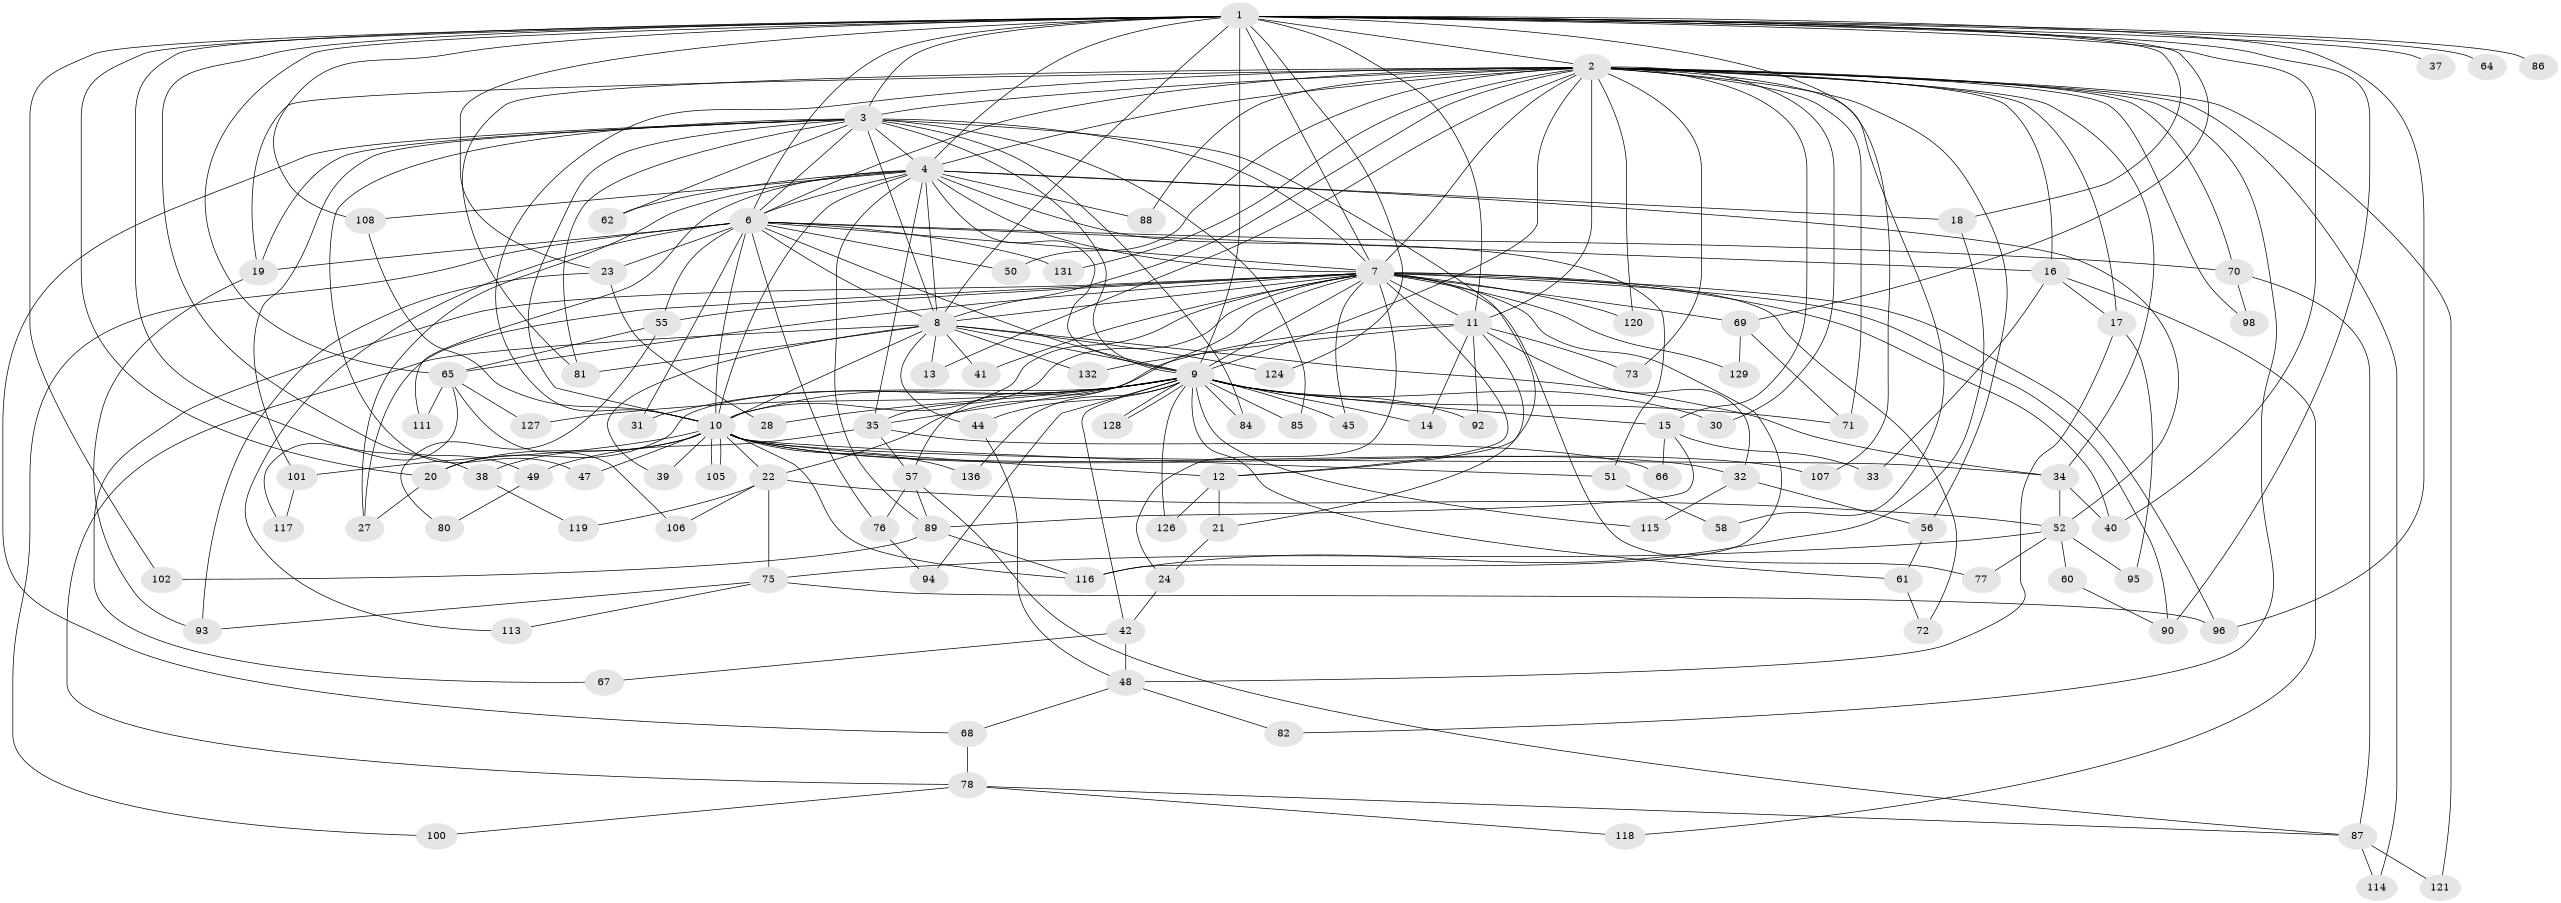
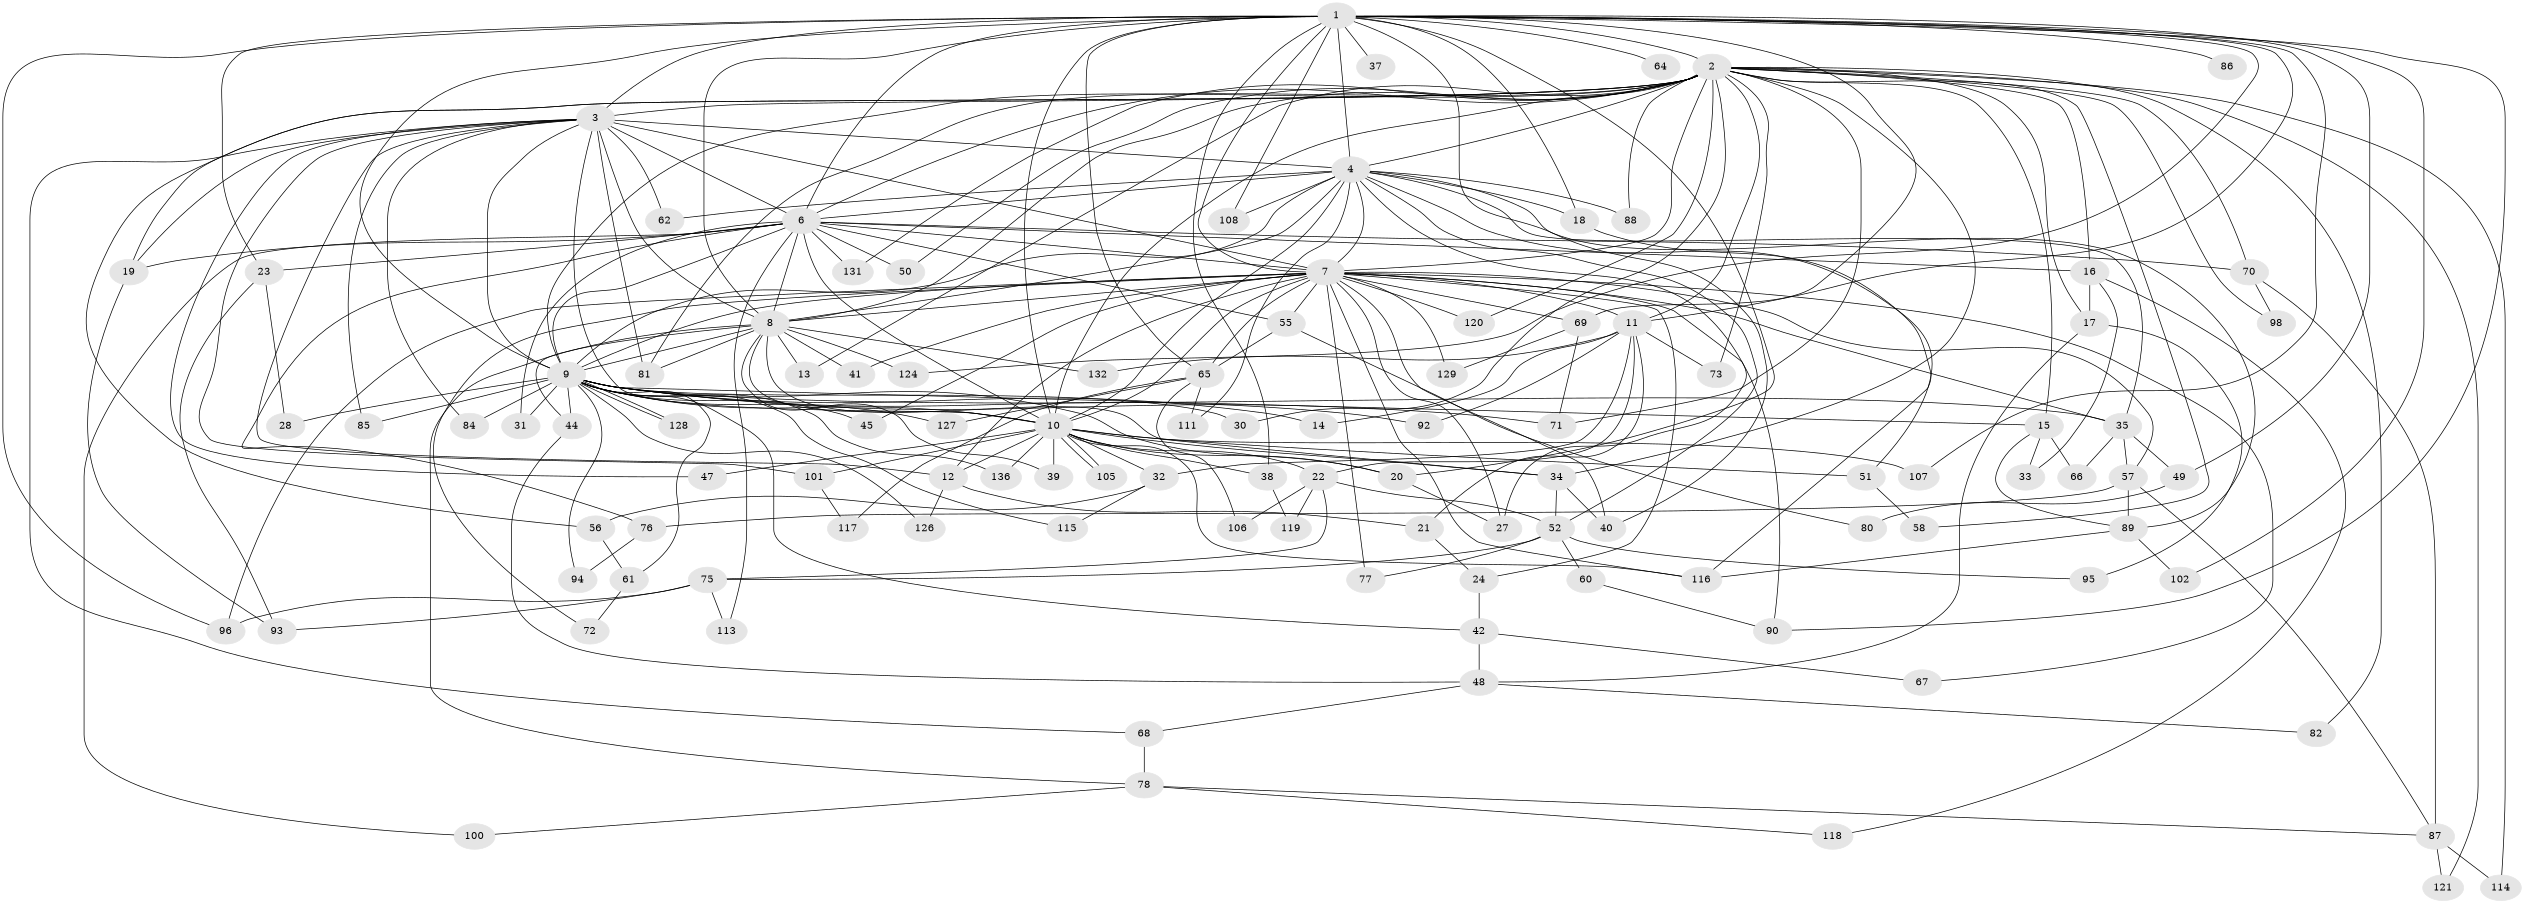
  graph {
    node [color=gray90 style=filled]
    1 [super="+5"]
    2 [super="+25"]
    3 [super="+83"]
    4 [super="+74"]
    6 [super="+63"]
    7 [super="+134"]
    8 [super="+103"]
    9 [super="+53"]
    10 [super="+135"]
    11 [super="+26"]
    18 [super="+59"]
    20 [super="+43"]
    23 [super="+29"]
    37
    38
    40 [super="+91"]
    49
    64
    65 [super="+104"]
    69 [super="+79"]
    86
    90
    96 [super="+123"]
    102
    107
    108
    124
    13
    15
    16 [super="+54"]
    17
    19 [super="+46"]
    30
    34 [super="+110"]
    50
    56
    58
    70
    71
    73
    81
    82
    88
    98
    114
    120
    121
    131
    12 [super="+36"]
    47
    62
    68 [super="+125"]
    84
    85
    101
    27 [super="+122"]
    35
    51
    52 [super="+109"]
    89 [super="+130"]
    111
    31
    55
    76
    100
    113
    24
    41
    45
    57 [super="+99"]
    67
    72
    77
    116 [super="+133"]
    129
    39
    44
    78
    132
    14
    28
    42
    61
    92
    94
    115
    126
    127
    128
    136
    22
    32
    105
    21
    93
    119
    80
    106
    117
    33
    66
    118
    48
    95
    87 [super="+97"]
    60
    75 [super="+112"]
    1 -- 2 [weight=2]
    1 -- 3 [weight=2]
    1 -- 4 [weight=3]
    1 -- 6 [weight=2]
    1 -- 7 [weight=2]
    1 -- 8 [weight=2]
    1 -- 9 [weight=2]
-   108 -- 10 [weight=2]
+   1 -- 10 [weight=2]
    1 -- 11
    1 -- 18 [weight=2]
    1 -- 20
    1 -- 23 [weight=2]
    1 -- 37 [weight=2]
    1 -- 38
    1 -- 40
    1 -- 49
    1 -- 64
    1 -- 65
    1 -- 69
    1 -- 86
    1 -- 90
    1 -- 96
    1 -- 102
    1 -- 107
    1 -- 108
    1 -- 124
    2 -- 3
    2 -- 4 [weight=2]
    2 -- 6
    2 -- 7
    2 -- 8
    2 -- 9
    2 -- 10
    2 -- 11
    2 -- 13
    2 -- 15
    2 -- 16 [weight=2]
    2 -- 17
    2 -- 19
    2 -- 30
    2 -- 34
    2 -- 50
    2 -- 56
    2 -- 58
    2 -- 70
    2 -- 71
    2 -- 73
    2 -- 81
    2 -- 82
    2 -- 88
    2 -- 98
    2 -- 114
    2 -- 120
    2 -- 121
    2 -- 131
    3 -- 4
    3 -- 6
    3 -- 7
    3 -- 8 [weight=2]
    3 -- 9
    3 -- 10
    3 -- 19
    3 -- 81
    3 -- 12
    3 -- 47
    3 -- 62
    3 -- 68
    3 -- 84
    3 -- 85
    3 -- 101
    4 -- 6
    4 -- 7
    4 -- 8
    4 -- 9
    4 -- 10
    4 -- 18
    4 -- 108
    4 -- 88
    4 -- 62
    4 -- 27
    4 -- 35
    4 -- 51
    4 -- 52
    4 -- 89
    4 -- 111
    6 -- 7
    6 -- 8
    6 -- 9
    6 -- 10
    6 -- 23
    6 -- 16 [weight=2]
    6 -- 19
    6 -- 50
    6 -- 70
    6 -- 131
    6 -- 31
    6 -- 55
    6 -- 76
    6 -- 100
    6 -- 113
    7 -- 8
    7 -- 9
    7 -- 10
    7 -- 11
    7 -- 40
    7 -- 65
    7 -- 69
    7 -- 90
    7 -- 96
    7 -- 120
    7 -- 12
    7 -- 27
    7 -- 35
    7 -- 55
    7 -- 24
    7 -- 41
    7 -- 45
    7 -- 57
    7 -- 67
    7 -- 72
    7 -- 77
    7 -- 116
    7 -- 129
    8 -- 9
    8 -- 10 [weight=2]
    8 -- 124
    8 -- 13
    8 -- 34
    8 -- 81
    8 -- 41
    8 -- 39
    8 -- 44
    8 -- 78
    8 -- 132
    9 -- 10
    9 -- 20
    9 -- 15
    9 -- 30
    9 -- 71
    9 -- 84
    9 -- 85
    9 -- 35
    9 -- 31
    9 -- 45
    9 -- 44
    9 -- 14
    9 -- 28
    9 -- 42
    9 -- 61
    9 -- 92
    9 -- 94
    9 -- 115
    9 -- 126
    9 -- 127
    9 -- 128
    9 -- 128
    9 -- 136
    10 -- 20
    10 -- 38
    10 -- 107
    10 -- 34
    10 -- 12
    10 -- 47
    10 -- 101
    10 -- 51
    10 -- 116
    10 -- 39
    10 -- 136
    10 -- 22
    10 -- 32
    10 -- 105
    10 -- 105
    11 -- 73
    11 -- 132
    11 -- 14
    11 -- 92
    11 -- 22
    11 -- 32
    11 -- 21
    18 -- 116
    20 -- 27
    23 -- 28
    23 -- 93
    38 -- 119
    49 -- 80
    65 -- 111
    65 -- 127
    65 -- 106
    65 -- 117
    69 -- 71
    69 -- 129
    15 -- 89
    15 -- 33
    15 -- 66
    16 -- 17
    16 -- 33
    16 -- 118
    17 -- 48
    17 -- 95
    19 -- 93
    34 -- 40
    34 -- 52
    56 -- 61
    70 -- 98
    70 -- 87
    12 -- 126
    12 -- 21
    68 -- 78
    101 -- 117
    35 -- 49
    35 -- 57
    35 -- 66
    51 -- 58
    52 -- 77
    52 -- 95
    52 -- 60
    52 -- 75
    89 -- 102
    89 -- 116
    55 -- 65
    55 -- 80
    76 -- 94
    24 -- 42
    57 -- 89
    57 -- 76
    57 -- 87
    44 -- 48
    78 -- 100
    78 -- 118
    78 -- 87
    42 -- 67
    42 -- 48
    61 -- 72
    22 -- 52
    22 -- 119
    22 -- 106
    22 -- 75
    32 -- 56
    32 -- 115
    21 -- 24
    48 -- 82
    48 -- 68
    87 -- 114
    87 -- 121
    60 -- 90
    75 -- 96
    75 -- 113
    75 -- 93
  }
